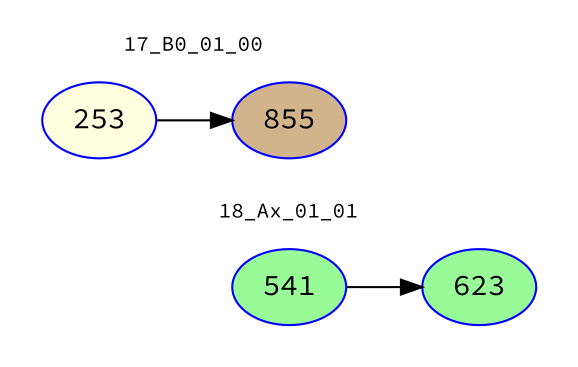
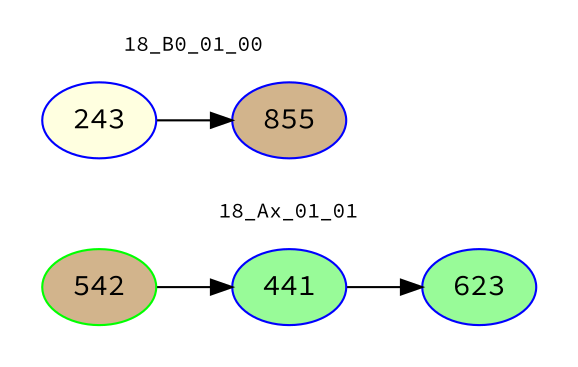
  digraph {
    fontname="Source Code Pro"
    rankdir=LR
    node [color=blue fillcolor=tan fontname="Source Code Pro" style=filled]
    edge [color=black fontname="Source Code Pro"]
-   n2 [fillcolor=palegreen label=541]
+   n1 [color=green label=542]
+   n2 [fillcolor=palegreen label=441]
    n3 [fillcolor=palegreen label=623]
-   n4 [fillcolor=lightyellow label=253]
+   n4 [fillcolor=lightyellow label=243]
    n5 [label=855]
    subgraph cluster_1 {
      color=white
      fontsize=10
      label="18_Ax_01_01"
+     n1
      n2
      n3
    }
    subgraph cluster_2 {
      color=white
      fontsize=10
-     label="17_B0_01_00"
+     label="18_B0_01_00"
      n4
      n5
    }
+   n1 -> n2
    n2 -> n3
    n4 -> n5
  }
